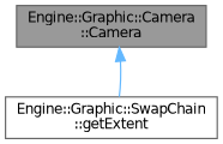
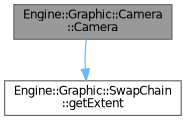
  digraph {
    rankdir=TB
    node [fontname=Helvetica fontsize=10 shape=box style=filled]
    n1 [color=gray40 fillcolor=grey60 fontcolor=black height=0.2 label="Engine::Graphic::Camera\l::Camera" width=0.4]
    n2 [color=grey40 fillcolor=white height=0.2 label="Engine::Graphic::SwapChain\l::getExtent" width=0.4]
-   n2 -> n1 [color=steelblue1 fontname=Helvetica fontsize=10 labelfontname=Helvetica labelfontsize=10 style=solid]
+   n1 -> n2 [color=steelblue1 fontname=Helvetica fontsize=10 labelfontname=Helvetica labelfontsize=10 style=solid]
  }
